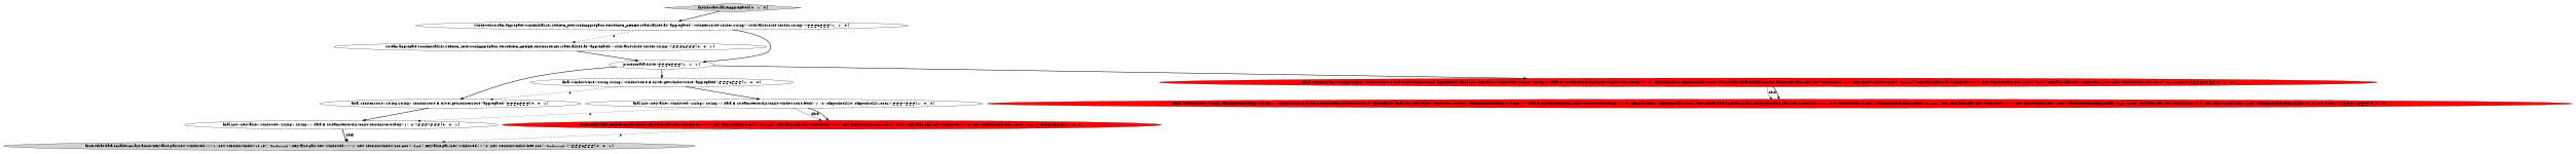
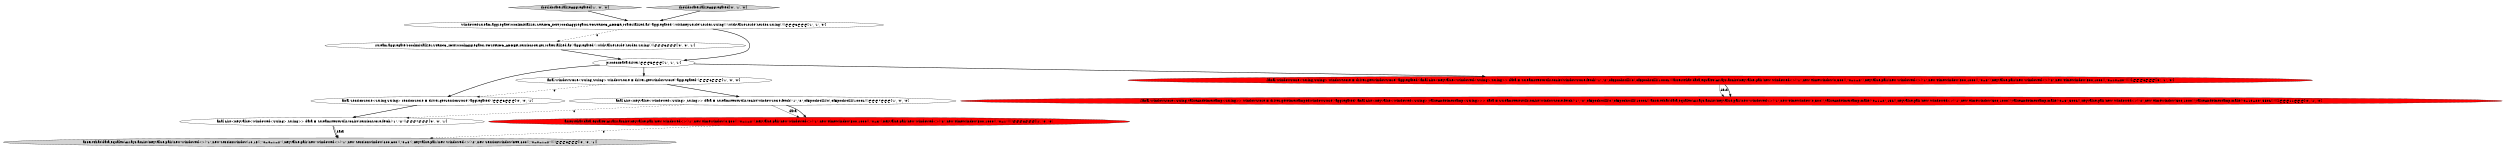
  digraph {
    node [fillcolor=white shape=ellipse style=filled]
    edge [style=bold]
    n1 [label="windowedStream.aggregate(MockInitializer.STRING_INIT,MockAggregator.TOSTRING_ADDER,Materialized.as(\"aggregated\").withKeySerde(Serdes.String()).withValueSerde(Serdes.String()))@@@3@@@['1', '1', '0']"]
    n2 [label="stream.aggregate(MockInitializer.STRING_INIT,MockAggregator.TOSTRING_ADDER,sessionMerger,Materialized.as(\"aggregated\").withValueSerde(Serdes.String()))@@@3@@@['0', '0', '1']"]
    n3 [label="processData(driver)@@@5@@@['1', '1', '1']"]
    n4 [label="final WindowStore<String,String> windowStore = driver.getWindowStore(\"aggregated\")@@@6@@@['1', '0', '0']"]
    n5 [label="final SessionStore<String,String> sessionStore = driver.getSessionStore(\"aggregated\")@@@6@@@['0', '0', '1']"]
    n6 [fillcolor=red label="{final WindowStore<String,String> windowStore = driver.getWindowStore(\"aggregated\")final List<KeyValue<Windowed<String>,String>> data = StreamsTestUtils.toList(windowStore.fetch(\"1\",\"2\",ofEpochMilli(0),ofEpochMilli(1000L)))assertThat(data,equalTo(Arrays.asList(KeyValue.pair(new Windowed<>(\"1\",new TimeWindow(0,500)),\"0+1+2\"),KeyValue.pair(new Windowed<>(\"1\",new TimeWindow(500,1000)),\"0+3\"),KeyValue.pair(new Windowed<>(\"2\",new TimeWindow(500,1000)),\"0+10+20\"))))}@@@6@@@['0', '1', '0']"]
    n7 [label="final List<KeyValue<Windowed<String>,String>> data = StreamsTestUtils.toList(windowStore.fetch(\"1\",\"2\",ofEpochMilli(0),ofEpochMilli(1000L)))@@@7@@@['1', '0', '0']"]
    n8 [label="final List<KeyValue<Windowed<String>,String>> data = StreamsTestUtils.toList(sessionStore.fetch(\"1\",\"2\"))@@@7@@@['0', '0', '1']"]
    n9 [fillcolor=red label="assertThat(data,equalTo(Arrays.asList(KeyValue.pair(new Windowed<>(\"1\",new TimeWindow(0,500)),\"0+1+2\"),KeyValue.pair(new Windowed<>(\"1\",new TimeWindow(500,1000)),\"0+3\"),KeyValue.pair(new Windowed<>(\"2\",new TimeWindow(500,1000)),\"0+1\"))))@@@8@@@['1', '0', '0']"]
    n10 [fillcolor=lightgray label="assertThat(data,equalTo(Arrays.asList(KeyValue.pair(new Windowed<>(\"1\",new SessionWindow(10,15)),\"0+0+1+2\"),KeyValue.pair(new Windowed<>(\"1\",new SessionWindow(600,600)),\"0+3\"),KeyValue.pair(new Windowed<>(\"2\",new SessionWindow(599,600)),\"0+0+1+2\"))))@@@8@@@['0', '0', '1']"]
    n11 [fillcolor=red label="{final WindowStore<String,ValueAndTimestamp<String>> windowStore = driver.getTimestampedWindowStore(\"aggregated\")final List<KeyValue<Windowed<String>,ValueAndTimestamp<String>>> data = StreamsTestUtils.toList(windowStore.fetch(\"1\",\"2\",ofEpochMilli(0),ofEpochMilli(1000L)))assertThat(data,equalTo(Arrays.asList(KeyValue.pair(new Windowed<>(\"1\",new TimeWindow(0,500)),ValueAndTimestamp.make(\"0+1+2\",15L)),KeyValue.pair(new Windowed<>(\"1\",new TimeWindow(500,1000)),ValueAndTimestamp.make(\"0+3\",500L)),KeyValue.pair(new Windowed<>(\"2\",new TimeWindow(500,1000)),ValueAndTimestamp.make(\"0+10+20\",550L)))))}@@@11@@@['0', '1', '0']"]
+   n12 [fillcolor=lightgray label="shouldMaterializeAggregated['1', '0', '0']" shape=diamond]
    n13 [fillcolor=lightgray label="shouldMaterializeAggregated['0', '1', '0']" shape=diamond]
    n1 -> n2 [label=0 style=dashed]
    n1 -> n3
    n2 -> n3
    n3 -> n4
    n3 -> n5
    n3 -> n6
    n4 -> n5 [label=0 style=dashed]
    n4 -> n7
    n5 -> n8
    n6 -> n11 [label=data style=solid]
    n6 -> n11
    n7 -> n8 [label=0 style=dashed]
    n7 -> n9 [label=data style=solid]
    n7 -> n9
    n8 -> n10 [label=data style=solid]
    n8 -> n10
    n9 -> n10 [label=0 style=dashed]
+   n12 -> n1
    n13 -> n1
  }
